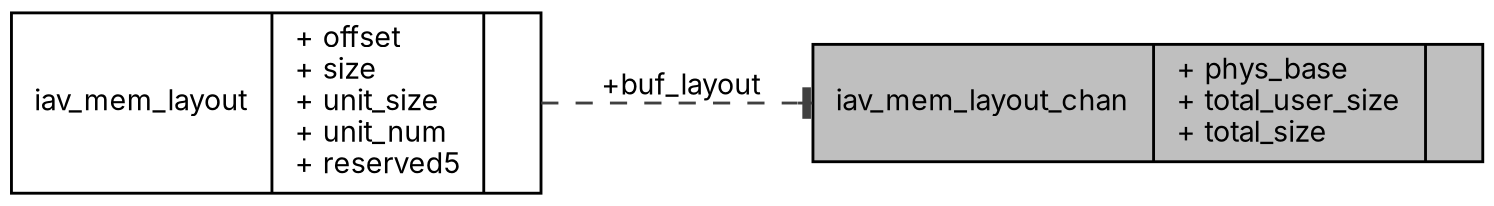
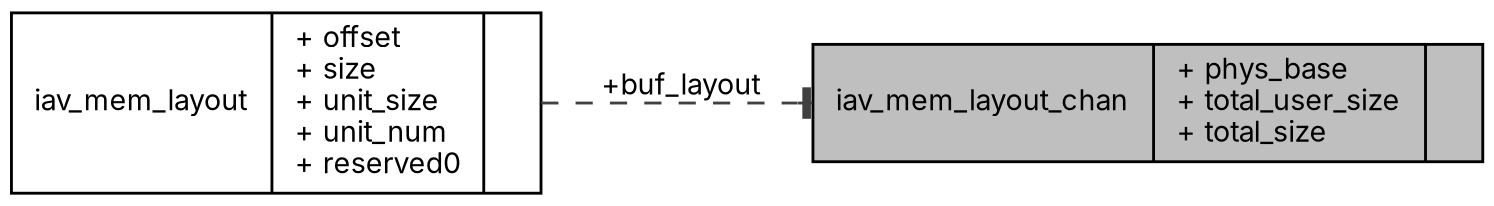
  digraph {
    rankdir=LR
    fontname=Inter
    node [color=black fontname=Inter fontsize=10 shape=record]
    n1 [fillcolor=grey75 fontcolor=black height=0.2 label="{iav_mem_layout_chan\n|+ phys_base\l+ total_user_size\l+ total_size\l|}" style=filled width=0.4]
-   n2 [height=0.2 label="{iav_mem_layout\n|+ offset\l+ size\l+ unit_size\l+ unit_num\l+ reserved5\l|}" width=0.4]
+   n2 [height=0.2 label="{iav_mem_layout\n|+ offset\l+ size\l+ unit_size\l+ unit_num\l+ reserved0\l|}" width=0.4]
    n2 -> n1 [arrowhead=tee color=grey25 fontname=Inter fontsize=10 label=" +buf_layout" labelfontname=Helvetica labelfontsize=10 style=dashed]
  }
